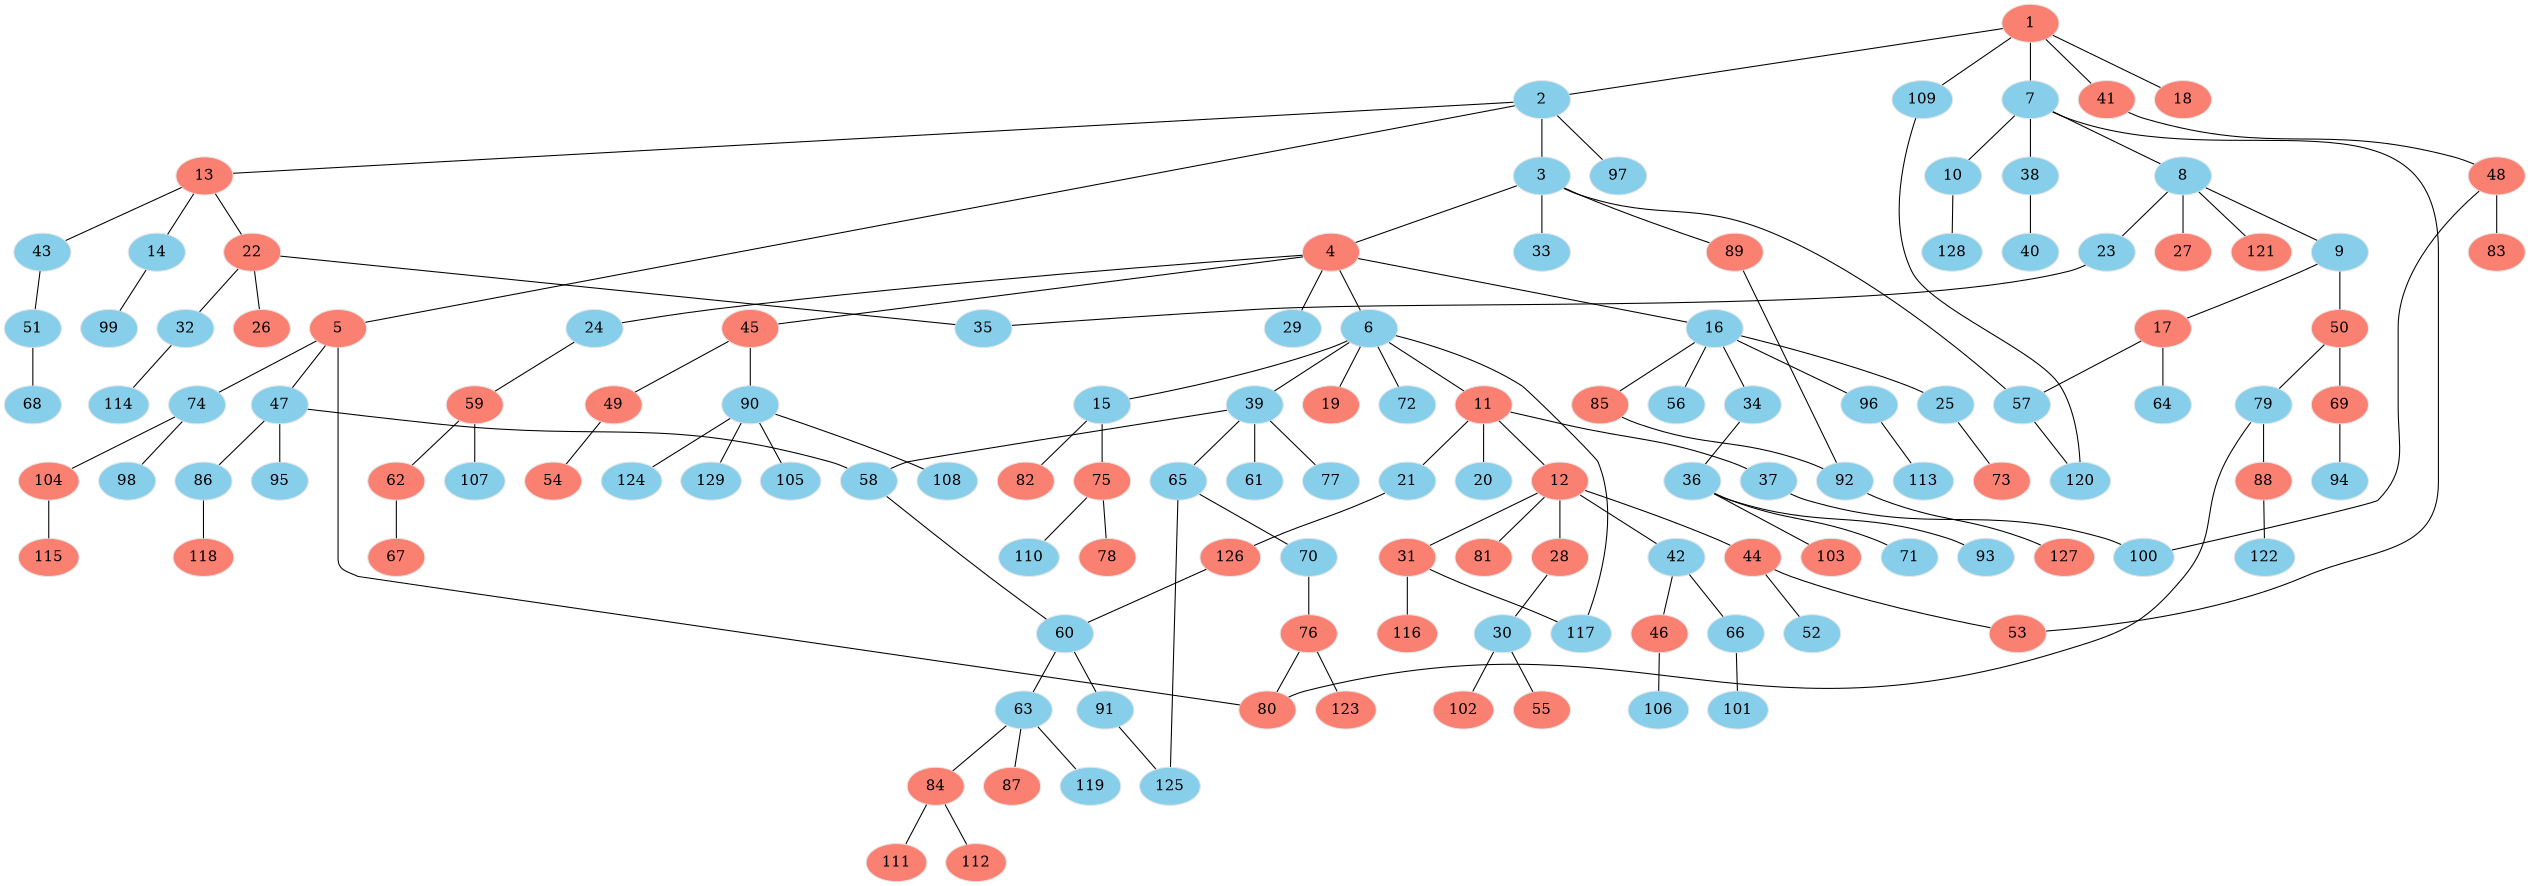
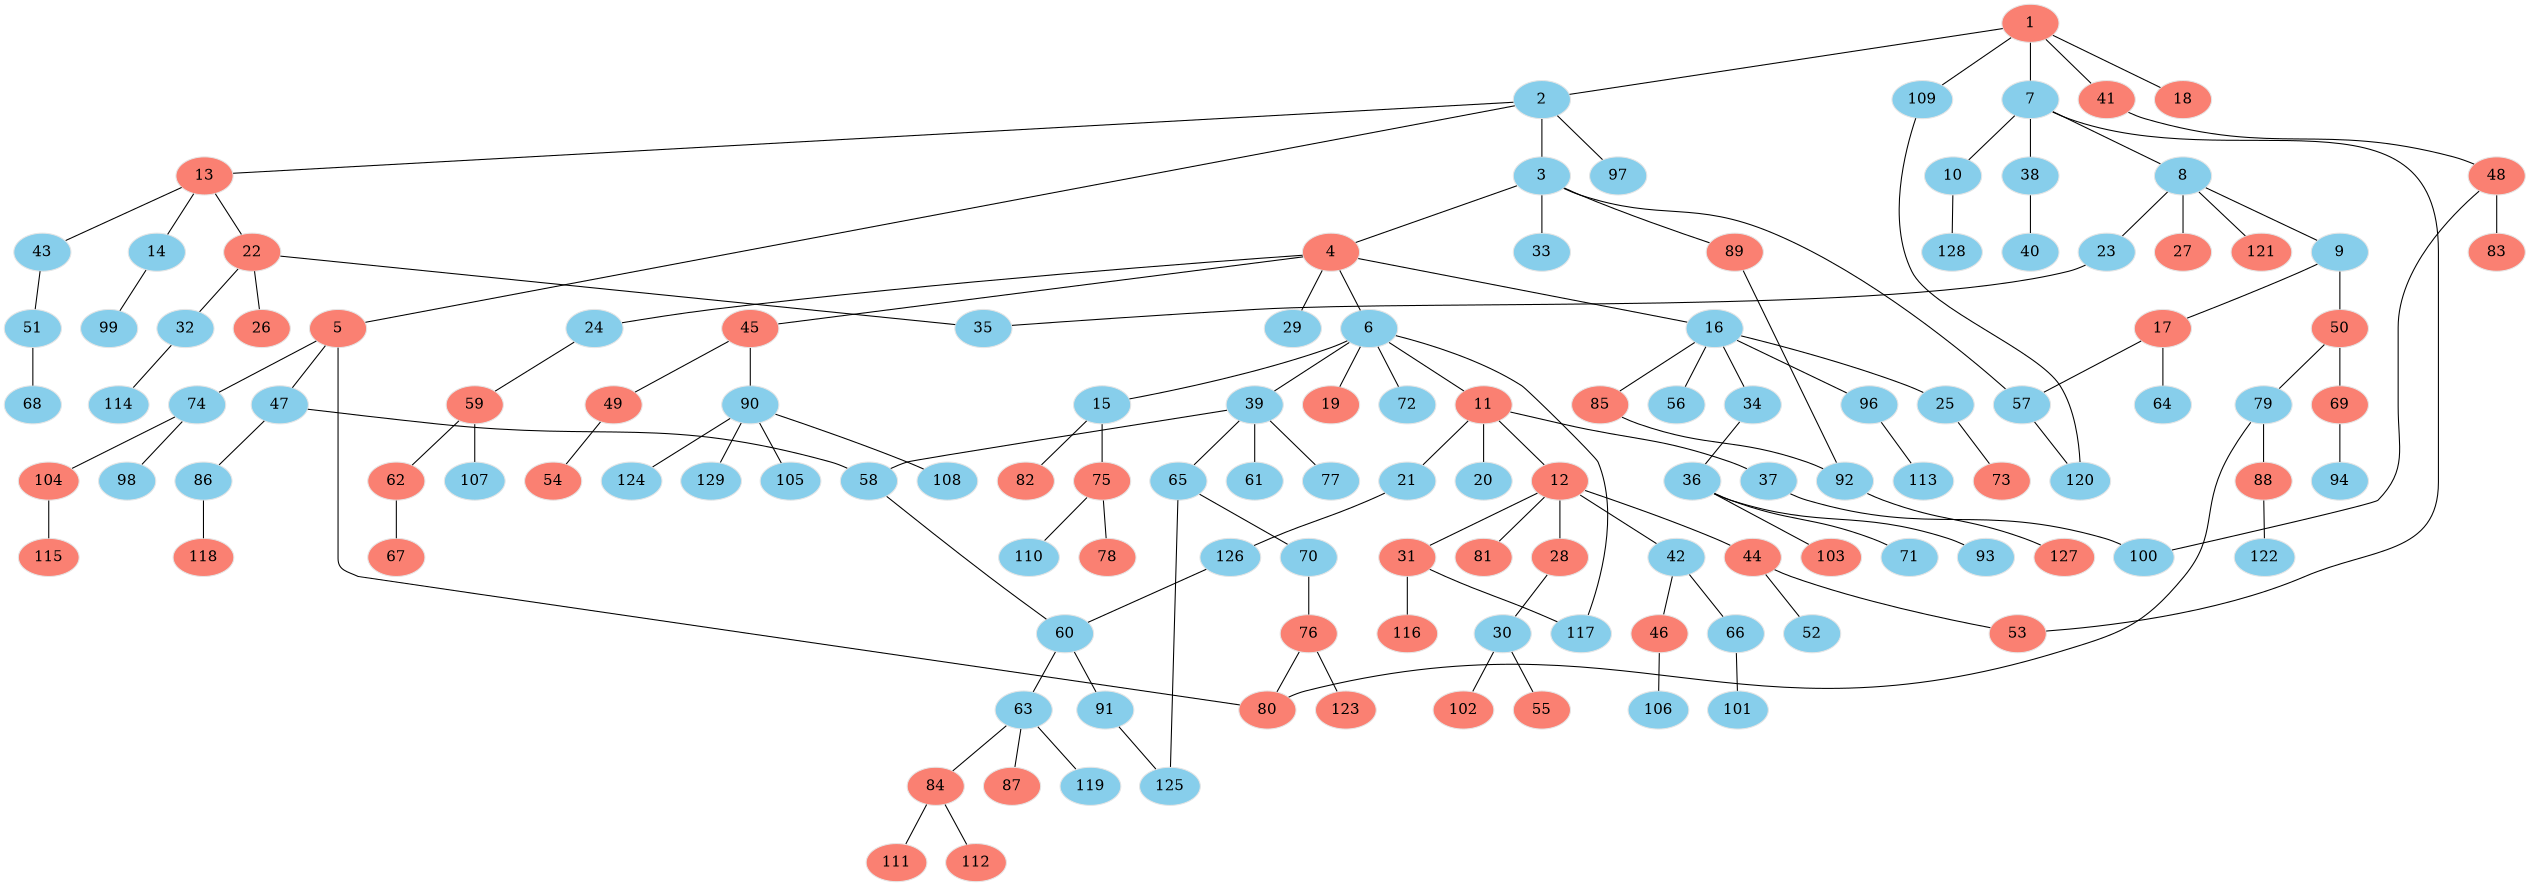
  graph {
    node [color=gray90 fillcolor=skyblue style=filled]
    1 [fillcolor=salmon]
    2
    7
    18 [fillcolor=salmon]
    41 [fillcolor=salmon]
    109
    3
    5 [fillcolor=salmon]
    13 [fillcolor=salmon]
    97
    8
    10
    38
    53 [fillcolor=salmon]
    48 [fillcolor=salmon]
    120
    4 [fillcolor=salmon]
    33
    57
    89 [fillcolor=salmon]
    47
    74
    80 [fillcolor=salmon]
    14
    22 [fillcolor=salmon]
    43
    6
    16
    24
    29
    45 [fillcolor=salmon]
    92
    11 [fillcolor=salmon]
    15
    19 [fillcolor=salmon]
    39
    72
    117
    25
    34
    56
    85 [fillcolor=salmon]
    96
    59 [fillcolor=salmon]
    49 [fillcolor=salmon]
    90
    58
    86
-   95
    67 [fillcolor=salmon]
    98
    104 [fillcolor=salmon]
    12 [fillcolor=salmon]
    20
    21
    37
    75 [fillcolor=salmon]
    82 [fillcolor=salmon]
    61
    65
    77
    9
    23
    27 [fillcolor=salmon]
    121 [fillcolor=salmon]
    128
    40
    17 [fillcolor=salmon]
    50 [fillcolor=salmon]
    35
    64
    69 [fillcolor=salmon]
    79
    28 [fillcolor=salmon]
    31 [fillcolor=salmon]
    42
    44 [fillcolor=salmon]
    81 [fillcolor=salmon]
-   126 [fillcolor=salmon]
+   126
    100
    30
    116 [fillcolor=salmon]
    46 [fillcolor=salmon]
    66
    52
    99
    26 [fillcolor=salmon]
    32
    51
    78 [fillcolor=salmon]
    110
    73 [fillcolor=salmon]
    36
    113
    60
    114
    62 [fillcolor=salmon]
    107
    55 [fillcolor=salmon]
    102 [fillcolor=salmon]
    71
    93
    103 [fillcolor=salmon]
    63
    91
    70
    125
    83 [fillcolor=salmon]
    106
    101
    68
    54 [fillcolor=salmon]
    105
    108
    124
    129
    118 [fillcolor=salmon]
    94
    88 [fillcolor=salmon]
    84 [fillcolor=salmon]
    87 [fillcolor=salmon]
    119
    111 [fillcolor=salmon]
    112 [fillcolor=salmon]
    76 [fillcolor=salmon]
    123 [fillcolor=salmon]
    115 [fillcolor=salmon]
    122
    127 [fillcolor=salmon]
    1 -- 2
    1 -- 7
    1 -- 18
    1 -- 41
    1 -- 109
    2 -- 3
    2 -- 5
    2 -- 13
    2 -- 97
    7 -- 8
    7 -- 10
    7 -- 38
    7 -- 53
    41 -- 48
    109 -- 120
    3 -- 4
    3 -- 33
    3 -- 57
    3 -- 89
    5 -- 47
    5 -- 74
    5 -- 80
    13 -- 14
    13 -- 22
    13 -- 43
    8 -- 9
    8 -- 23
    8 -- 27
    8 -- 121
    10 -- 128
    38 -- 40
    48 -- 100
    48 -- 83
    4 -- 6
    4 -- 16
    4 -- 24
    4 -- 29
    4 -- 45
    57 -- 120
    89 -- 92
    47 -- 58
    47 -- 86
-   47 -- 95
    74 -- 98
    74 -- 104
    14 -- 99
    22 -- 35
    22 -- 26
    22 -- 32
    43 -- 51
    6 -- 11
    6 -- 15
    6 -- 19
    6 -- 39
    6 -- 72
    6 -- 117
    16 -- 25
    16 -- 34
    16 -- 56
    16 -- 85
    16 -- 96
    24 -- 59
    45 -- 49
    45 -- 90
    92 -- 127
    11 -- 12
    11 -- 20
    11 -- 21
    11 -- 37
    15 -- 75
    15 -- 82
    39 -- 58
    39 -- 61
    39 -- 65
    39 -- 77
    25 -- 73
    34 -- 36
    85 -- 92
    96 -- 113
    59 -- 62
    59 -- 107
    49 -- 54
    90 -- 105
    90 -- 108
    90 -- 124
    90 -- 129
    58 -- 60
    86 -- 118
    104 -- 115
    12 -- 28
    12 -- 31
    12 -- 42
    12 -- 44
    12 -- 81
    21 -- 126
    37 -- 100
    75 -- 78
    75 -- 110
    65 -- 70
    65 -- 125
    9 -- 17
    9 -- 50
    23 -- 35
    17 -- 57
    17 -- 64
    50 -- 69
    50 -- 79
    69 -- 94
    79 -- 80
    79 -- 88
    28 -- 30
    31 -- 117
    31 -- 116
    42 -- 46
    42 -- 66
    44 -- 53
    44 -- 52
    126 -- 60
    30 -- 55
    30 -- 102
    46 -- 106
    66 -- 101
    32 -- 114
    51 -- 68
    36 -- 71
    36 -- 93
    36 -- 103
    60 -- 63
    60 -- 91
    62 -- 67
    63 -- 84
    63 -- 87
    63 -- 119
    91 -- 125
    70 -- 76
    88 -- 122
    84 -- 111
    84 -- 112
    76 -- 80
    76 -- 123
  }
